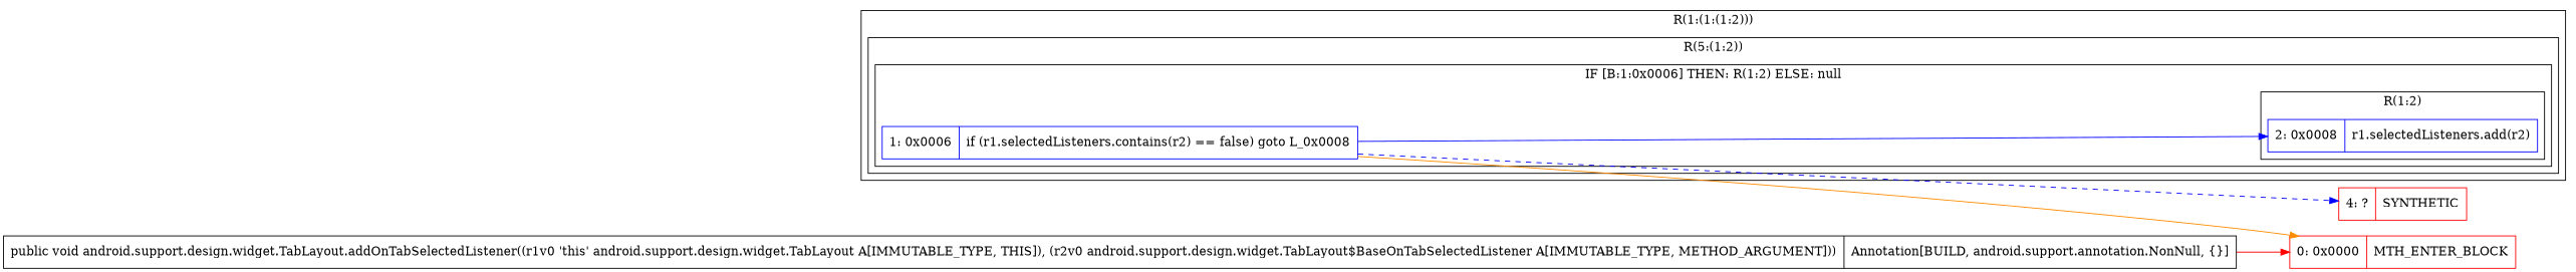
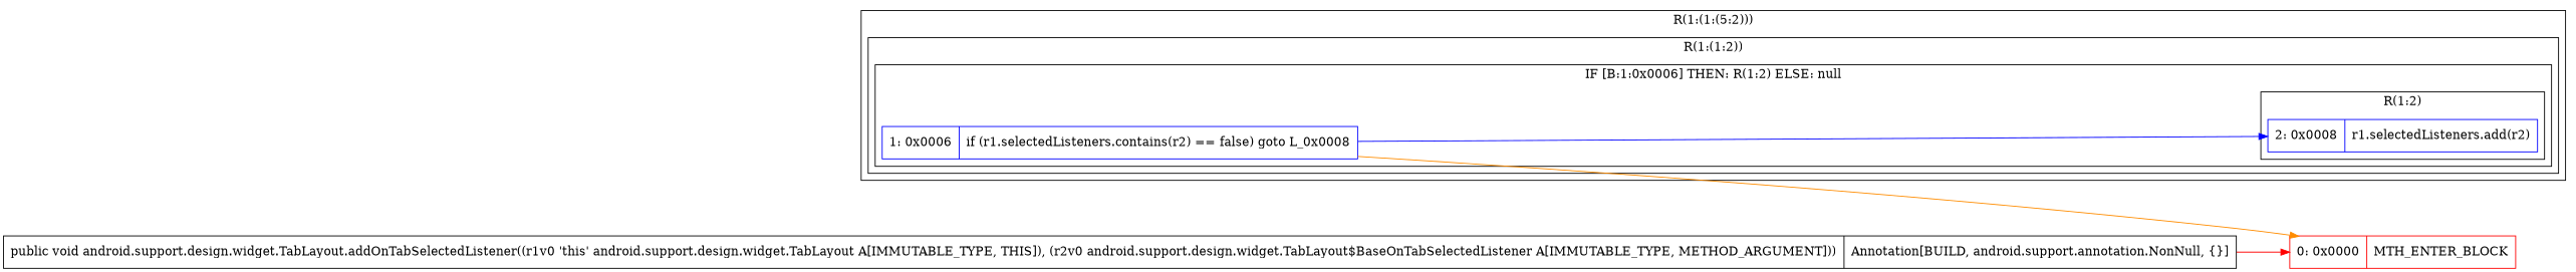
  digraph {
    rankdir=LR
    node [color=blue shape=record]
    edge [color=blue]
    n1 [label="{2\:\ 0x0008|r1.selectedListeners.add(r2)\l}"]
    n2 [label="{1\:\ 0x0006|if (r1.selectedListeners.contains(r2) == false) goto L_0x0008\l}"]
-   n3 [color=red label="{4\:\ ?|SYNTHETIC\l}"]
    n4 [color=red label="{0\:\ 0x0000|MTH_ENTER_BLOCK\l}"]
    n5 [label="{public void android.support.design.widget.TabLayout.addOnTabSelectedListener((r1v0 'this' android.support.design.widget.TabLayout A[IMMUTABLE_TYPE, THIS]), (r2v0 android.support.design.widget.TabLayout$BaseOnTabSelectedListener A[IMMUTABLE_TYPE, METHOD_ARGUMENT]))  | Annotation[BUILD, android.support.annotation.NonNull, \{\}]\l}" color=""]
    subgraph cluster_1 {
-     label="R(1:(1:(1:2)))"
+     label="R(1:(1:(5:2)))"
      subgraph cluster_2 {
-       label="R(5:(1:2))"
+       label="R(1:(1:2))"
        subgraph cluster_3 {
          label="IF [B:1:0x0006] THEN: R(1:2) ELSE: null"
          n2
          subgraph cluster_4 {
            label="R(1:2)"
            n1
          }
        }
      }
    }
    n2 -> n1
-   n2 -> n3 [style=dashed]
    n2 -> n4 [color=darkorange]
    n5 -> n4 [color=red]
  }
